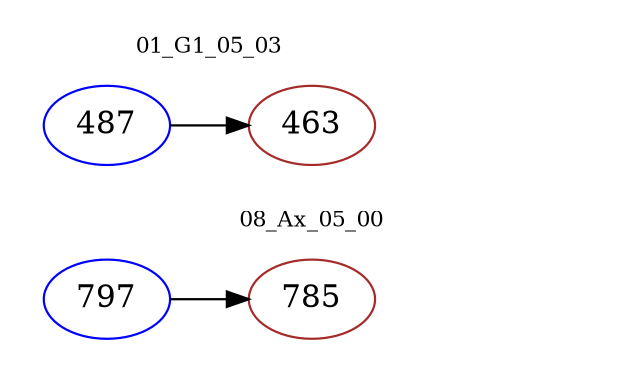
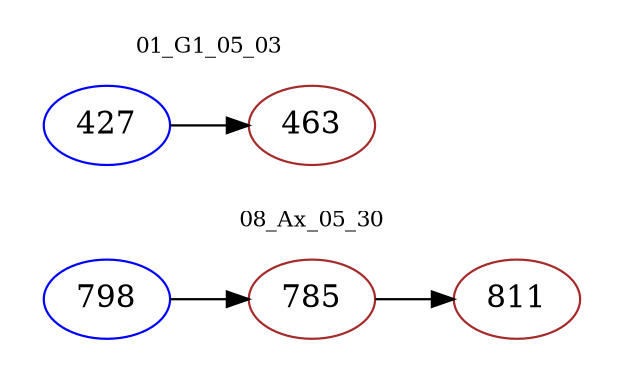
  digraph {
    rankdir=LR
    node [color=brown]
    edge [color=black]
-   n1 [color=blue label=797]
+   n1 [color=blue label=798]
    n2 [label=785]
-   n4 [color=blue label=487]
+   n3 [label=811]
+   n4 [color=blue label=427]
    n5 [label=463]
    subgraph cluster_1 {
      color=white
      fontsize=10
-     label="08_Ax_05_00"
+     label="08_Ax_05_30"
      n1
      n2
+     n3
    }
    subgraph cluster_2 {
      color=white
      fontsize=10
      label="01_G1_05_03"
      n4
      n5
    }
    n1 -> n2
+   n2 -> n3
    n4 -> n5
  }
